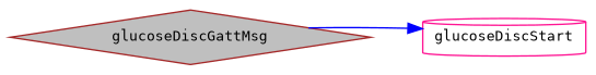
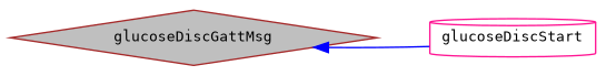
  digraph {
    rankdir=LR
    fontname="DejaVu Sans Mono"
    node [fontname="DejaVu Sans Mono" fontsize=10 style=filled]
    n1 [color=brown fillcolor=grey75 fontcolor=black height=0.2 label=glucoseDiscGattMsg shape=diamond width=0.4]
    n2 [color=deeppink fillcolor=white height=0.2 label=glucoseDiscStart shape=cylinder width=0.4]
-   n2 -> n1 [color=blue dir=back fontname="DejaVu Sans Mono" fontsize=10 labelfontname=Helvetica labelfontsize=10 style=solid]
+   n1 -> n2 [color=blue dir=back fontname="DejaVu Sans Mono" fontsize=10 labelfontname=Helvetica labelfontsize=10 style=solid]
  }
